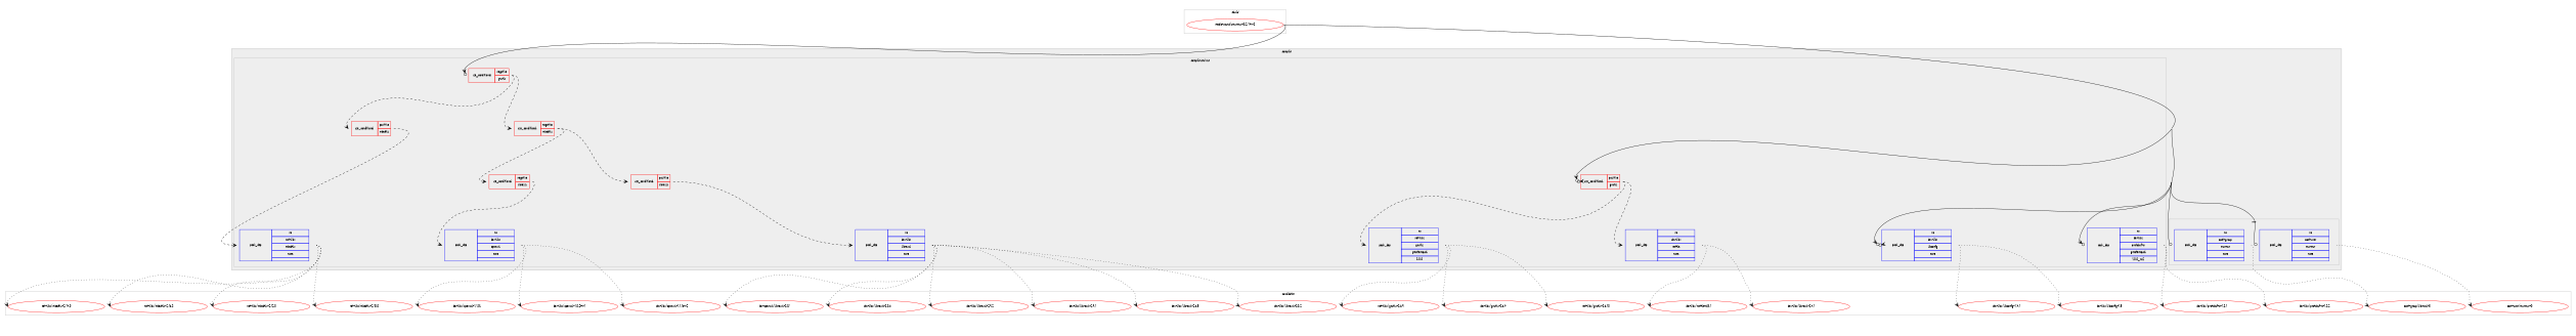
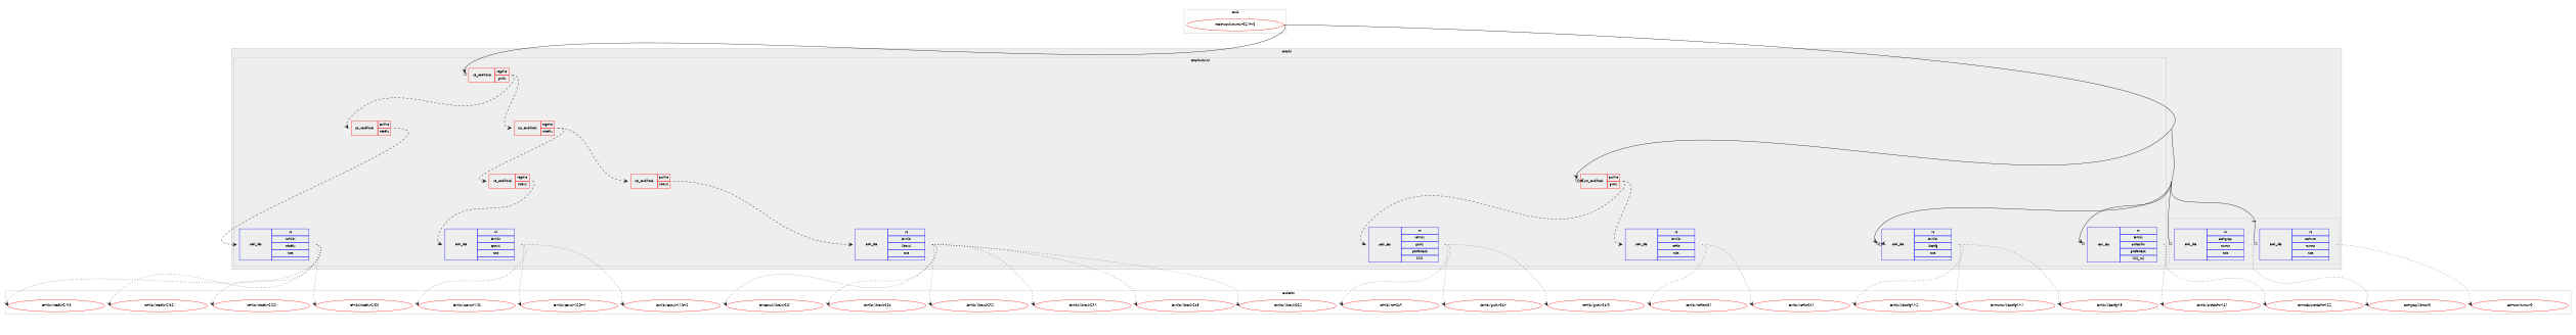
  digraph {
    compound=true
    concentrate=true
    fontname="Patrick Hand"
    fontsize=10
    newrank=true
    rankdir=TB
    ranksep=1.5
    node [color=red fontname="Patrick Hand" fontsize=10]
    edge [arrowhead=vee fontname="Patrick Hand" headport=w style=dotted tailport=e weight=100]
    n1 [label="media-sound/umurmur-0.2.17-r3" width=4]
    n2 [color=blue label=<<TABLE BORDER="0" CELLBORDER="1" CELLSPACING="0" CELLPADDING="4" WIDTH="220"><TR><TD ROWSPAN="6" CELLPADDING="30">pack_dep</TD></TR><TR><TD WIDTH="110">no</TD></TR><TR><TD>net-libs</TD></TR><TR><TD>mbedtls</TD></TR><TR><TD>none</TD></TR><TR><TD></TD></TR></TABLE>> shape=none]
    n3 [label=<<TABLE BORDER="0" CELLBORDER="1" CELLSPACING="0" CELLPADDING="4"><TR><TD ROWSPAN="3" CELLPADDING="10">use_conditional</TD></TR><TR><TD>positive</TD></TR><TR><TD>mbedtls</TD></TR></TABLE>> shape=none]
    n4 [color=blue label=<<TABLE BORDER="0" CELLBORDER="1" CELLSPACING="0" CELLPADDING="4" WIDTH="220"><TR><TD ROWSPAN="6" CELLPADDING="30">pack_dep</TD></TR><TR><TD WIDTH="110">no</TD></TR><TR><TD>dev-libs</TD></TR><TR><TD>libressl</TD></TR><TR><TD>none</TD></TR><TR><TD></TD></TR></TABLE>> shape=none]
    n5 [label=<<TABLE BORDER="0" CELLBORDER="1" CELLSPACING="0" CELLPADDING="4"><TR><TD ROWSPAN="3" CELLPADDING="10">use_conditional</TD></TR><TR><TD>positive</TD></TR><TR><TD>libressl</TD></TR></TABLE>> shape=none]
    n6 [color=blue label=<<TABLE BORDER="0" CELLBORDER="1" CELLSPACING="0" CELLPADDING="4" WIDTH="220"><TR><TD ROWSPAN="6" CELLPADDING="30">pack_dep</TD></TR><TR><TD WIDTH="110">no</TD></TR><TR><TD>dev-libs</TD></TR><TR><TD>openssl</TD></TR><TR><TD>none</TD></TR><TR><TD></TD></TR></TABLE>> shape=none]
    n7 [label=<<TABLE BORDER="0" CELLBORDER="1" CELLSPACING="0" CELLPADDING="4"><TR><TD ROWSPAN="3" CELLPADDING="10">use_conditional</TD></TR><TR><TD>negative</TD></TR><TR><TD>libressl</TD></TR></TABLE>> shape=none]
    n8 [label=<<TABLE BORDER="0" CELLBORDER="1" CELLSPACING="0" CELLPADDING="4"><TR><TD ROWSPAN="3" CELLPADDING="10">use_conditional</TD></TR><TR><TD>negative</TD></TR><TR><TD>mbedtls</TD></TR></TABLE>> shape=none]
    n9 [label=<<TABLE BORDER="0" CELLBORDER="1" CELLSPACING="0" CELLPADDING="4"><TR><TD ROWSPAN="3" CELLPADDING="10">use_conditional</TD></TR><TR><TD>negative</TD></TR><TR><TD>gnutls</TD></TR></TABLE>> shape=none]
    n10 [color=blue label=<<TABLE BORDER="0" CELLBORDER="1" CELLSPACING="0" CELLPADDING="4" WIDTH="220"><TR><TD ROWSPAN="6" CELLPADDING="30">pack_dep</TD></TR><TR><TD WIDTH="110">no</TD></TR><TR><TD>dev-libs</TD></TR><TR><TD>nettle</TD></TR><TR><TD>none</TD></TR><TR><TD></TD></TR></TABLE>> shape=none]
    n11 [color=blue label=<<TABLE BORDER="0" CELLBORDER="1" CELLSPACING="0" CELLPADDING="4" WIDTH="220"><TR><TD ROWSPAN="6" CELLPADDING="30">pack_dep</TD></TR><TR><TD WIDTH="110">no</TD></TR><TR><TD>net-libs</TD></TR><TR><TD>gnutls</TD></TR><TR><TD>greaterequal</TD></TR><TR><TD>3.0.0</TD></TR></TABLE>> shape=none]
    n12 [label=<<TABLE BORDER="0" CELLBORDER="1" CELLSPACING="0" CELLPADDING="4"><TR><TD ROWSPAN="3" CELLPADDING="10">use_conditional</TD></TR><TR><TD>positive</TD></TR><TR><TD>gnutls</TD></TR></TABLE>> shape=none]
    n13 [color=blue label=<<TABLE BORDER="0" CELLBORDER="1" CELLSPACING="0" CELLPADDING="4" WIDTH="220"><TR><TD ROWSPAN="6" CELLPADDING="30">pack_dep</TD></TR><TR><TD WIDTH="110">no</TD></TR><TR><TD>dev-libs</TD></TR><TR><TD>libconfig</TD></TR><TR><TD>none</TD></TR><TR><TD></TD></TR></TABLE>> shape=none]
    n14 [color=blue label=<<TABLE BORDER="0" CELLBORDER="1" CELLSPACING="0" CELLPADDING="4" WIDTH="220"><TR><TD ROWSPAN="6" CELLPADDING="30">pack_dep</TD></TR><TR><TD WIDTH="110">no</TD></TR><TR><TD>dev-libs</TD></TR><TR><TD>protobuf-c</TD></TR><TR><TD>greaterequal</TD></TR><TR><TD>1.0.0_rc2</TD></TR></TABLE>> shape=none]
    n15 [color=blue label=<<TABLE BORDER="0" CELLBORDER="1" CELLSPACING="0" CELLPADDING="4" WIDTH="220"><TR><TD ROWSPAN="6" CELLPADDING="30">pack_dep</TD></TR><TR><TD WIDTH="110">no</TD></TR><TR><TD>acct-group</TD></TR><TR><TD>murmur</TD></TR><TR><TD>none</TD></TR><TR><TD></TD></TR></TABLE>> shape=none]
    n16 [color=blue label=<<TABLE BORDER="0" CELLBORDER="1" CELLSPACING="0" CELLPADDING="4" WIDTH="220"><TR><TD ROWSPAN="6" CELLPADDING="30">pack_dep</TD></TR><TR><TD WIDTH="110">no</TD></TR><TR><TD>acct-user</TD></TR><TR><TD>murmur</TD></TR><TR><TD>none</TD></TR><TR><TD></TD></TR></TABLE>> shape=none]
    n17 [label="net-libs/mbedtls-2.10.0" width=4]
    n18 [label="net-libs/mbedtls-2.12.0" width=4]
    n19 [label="net-libs/mbedtls-2.16.3" width=4]
    n20 [label="net-libs/mbedtls-2.17.0" width=4]
    n21 [label="dev-libs/libressl-2.6.5" width=4]
    n22 [label="dev-libs/libressl-2.9.1" width=4]
    n23 [label="dev-libs/libressl-2.9.2" width=4]
    n24 [label="dev-libs/libressl-3.0.6" width=4]
    n25 [label="dev-openssl/libressl-3.0.1" width=4]
    n26 [label="dev-libs/libressl-3.0.2" width=4]
    n27 [label="dev-libs/openssl-1.0.2t-r1" width=4]
    n28 [label="dev-libs/openssl-1.1.0l" width=4]
    n29 [label="dev-libs/openssl-1.1.1d-r2" width=4]
-   n30 [label="dev-libs/libressl-3.4.1" width=4]
+   n30 [label="dev-libs/nettle-3.4.1" width=4]
    n31 [label="dev-libs/nettle-6.5.1" width=4]
    n32 [label="net-libs/gnutls-3.6.10" width=4]
    n33 [label="dev-libs/gnutls-3.6.7" width=4]
-   n34 [label="net-libs/gnutls-3.6.9" width=4]
+   n34 [label="net-libs/net-3.6.9" width=4]
    n35 [label="dev-libs/libconfig-1.5" width=4]
-   n36 [label="dev-libs/libconfig-1.7.1" width=4]
+   n36 [label="dev-murmur/libconfig-1.7.1" width=4]
+   n37 [label="dev-libs/libconfig-1.7.2" width=4]
    n38 [label="dev-libs/protobuf-c-1.3.1" width=4]
-   n39 [label="dev-libs/protobuf-c-1.3.2" width=4]
+   n39 [label="dev-media/protobuf-c-1.3.2" width=4]
    n40 [label="acct-group/libressl-0" width=4]
    n41 [label="acct-user/murmur-0" width=4]
    subgraph cluster_1 {
      color=gray
      label=<<i>ebuild</i>>
      rank=same
      n1
    }
    subgraph cluster_2 {
      color=gray
      label=<<i>dependencies</i>>
      subgraph cluster_3 {
        color=gray
        fillcolor="#eeeeee"
        label=<<i>compile</i>>
        style=filled
      }
      subgraph cluster_4 {
        color=gray
        fillcolor="#eeeeee"
        label=<<i>compile and run</i>>
        style=filled
        subgraph sub_5 {
          color=gray
          fillcolor="#eeeeee"
          label=<<i>compile and run</i>>
          style=filled
          n9
          subgraph sub_6 {
            color=gray
            fillcolor="#eeeeee"
            label=<<i>compile and run</i>>
            style=filled
            n3
            subgraph sub_7 {
              color=gray
              fillcolor="#eeeeee"
              label=<<i>compile and run</i>>
              style=filled
              n2
            }
          }
          subgraph sub_8 {
            color=gray
            fillcolor="#eeeeee"
            label=<<i>compile and run</i>>
            style=filled
            n8
            subgraph sub_9 {
              color=gray
              fillcolor="#eeeeee"
              label=<<i>compile and run</i>>
              style=filled
              n5
              subgraph sub_10 {
                color=gray
                fillcolor="#eeeeee"
                label=<<i>compile and run</i>>
                style=filled
                n4
              }
            }
            subgraph sub_11 {
              color=gray
              fillcolor="#eeeeee"
              label=<<i>compile and run</i>>
              style=filled
              n7
              subgraph sub_12 {
                color=gray
                fillcolor="#eeeeee"
                label=<<i>compile and run</i>>
                style=filled
                n6
              }
            }
          }
        }
        subgraph sub_13 {
          color=gray
          fillcolor="#eeeeee"
          label=<<i>compile and run</i>>
          style=filled
          n12
          subgraph sub_14 {
            color=gray
            fillcolor="#eeeeee"
            label=<<i>compile and run</i>>
            style=filled
            n10
          }
          subgraph sub_15 {
            color=gray
            fillcolor="#eeeeee"
            label=<<i>compile and run</i>>
            style=filled
            n11
          }
        }
        subgraph sub_16 {
          color=gray
          fillcolor="#eeeeee"
          label=<<i>compile and run</i>>
          style=filled
          n13
        }
        subgraph sub_17 {
          color=gray
          fillcolor="#eeeeee"
          label=<<i>compile and run</i>>
          style=filled
          n14
        }
      }
      subgraph cluster_18 {
        color=gray
        fillcolor="#eeeeee"
        label=<<i>run</i>>
        style=filled
        subgraph sub_19 {
          color=gray
          fillcolor="#eeeeee"
          label=<<i>run</i>>
          style=filled
          n15
        }
        subgraph sub_20 {
          color=gray
          fillcolor="#eeeeee"
          label=<<i>run</i>>
          style=filled
          n16
        }
      }
    }
    subgraph cluster_21 {
      color=gray
      label=<<i>candidates</i>>
      rank=same
      subgraph sub_22 {
        color=black
        label=<<i>candidates</i>>
        nodesep=1
        rank=same
        n17
        n18
        n19
        n20
      }
      subgraph sub_23 {
        color=black
        label=<<i>candidates</i>>
        nodesep=1
        rank=same
        n21
        n22
        n23
        n24
        n25
        n26
      }
      subgraph sub_24 {
        color=black
        label=<<i>candidates</i>>
        nodesep=1
        rank=same
        n27
        n28
        n29
      }
      subgraph sub_25 {
        color=black
        label=<<i>candidates</i>>
        nodesep=1
        rank=same
        n30
        n31
      }
      subgraph sub_26 {
        color=black
        label=<<i>candidates</i>>
        nodesep=1
        rank=same
        n32
        n33
        n34
      }
      subgraph sub_27 {
        color=black
        label=<<i>candidates</i>>
        nodesep=1
        rank=same
        n35
        n36
+       n37
      }
      subgraph sub_28 {
        color=black
        label=<<i>candidates</i>>
        nodesep=1
        rank=same
        n38
        n39
      }
      subgraph sub_29 {
        color=black
        label=<<i>candidates</i>>
        nodesep=1
        rank=same
        n40
      }
      subgraph sub_30 {
        color=black
        label=<<i>candidates</i>>
        nodesep=1
        rank=same
        n41
      }
    }
    n1 -> n9 [arrowhead=odotvee style=solid weight=20]
    n1 -> n12 [arrowhead=odotvee style=solid weight=20]
    n1 -> n13 [arrowhead=odotvee style=solid weight=20]
    n1 -> n14 [arrowhead=odotvee style=solid weight=20]
    n1 -> n15 [arrowhead=odot style=solid weight=20]
    n1 -> n16 [arrowhead=odot style=solid weight=20]
    n2 -> n17
    n2 -> n18
    n2 -> n19
    n2 -> n20
    n3 -> n2 [style=dashed weight=20]
    n4 -> n21
    n4 -> n22
    n4 -> n23
    n4 -> n24
    n4 -> n25
    n4 -> n26
    n5 -> n4 [style=dashed weight=20]
    n6 -> n27
    n6 -> n28
    n6 -> n29
    n7 -> n6 [style=dashed weight=20]
    n8 -> n5 [style=dashed weight=20]
    n8 -> n7 [style=dashed weight=20]
    n9 -> n3 [style=dashed weight=20]
    n9 -> n8 [style=dashed weight=20]
    n10 -> n30
    n10 -> n31
    n11 -> n32
    n11 -> n33
    n11 -> n34
    n12 -> n10 [style=dashed weight=20]
    n12 -> n11 [style=dashed weight=20]
    n13 -> n35
    n13 -> n36
+   n13 -> n37
    n14 -> n38
    n14 -> n39
    n15 -> n40
    n16 -> n41
  }
